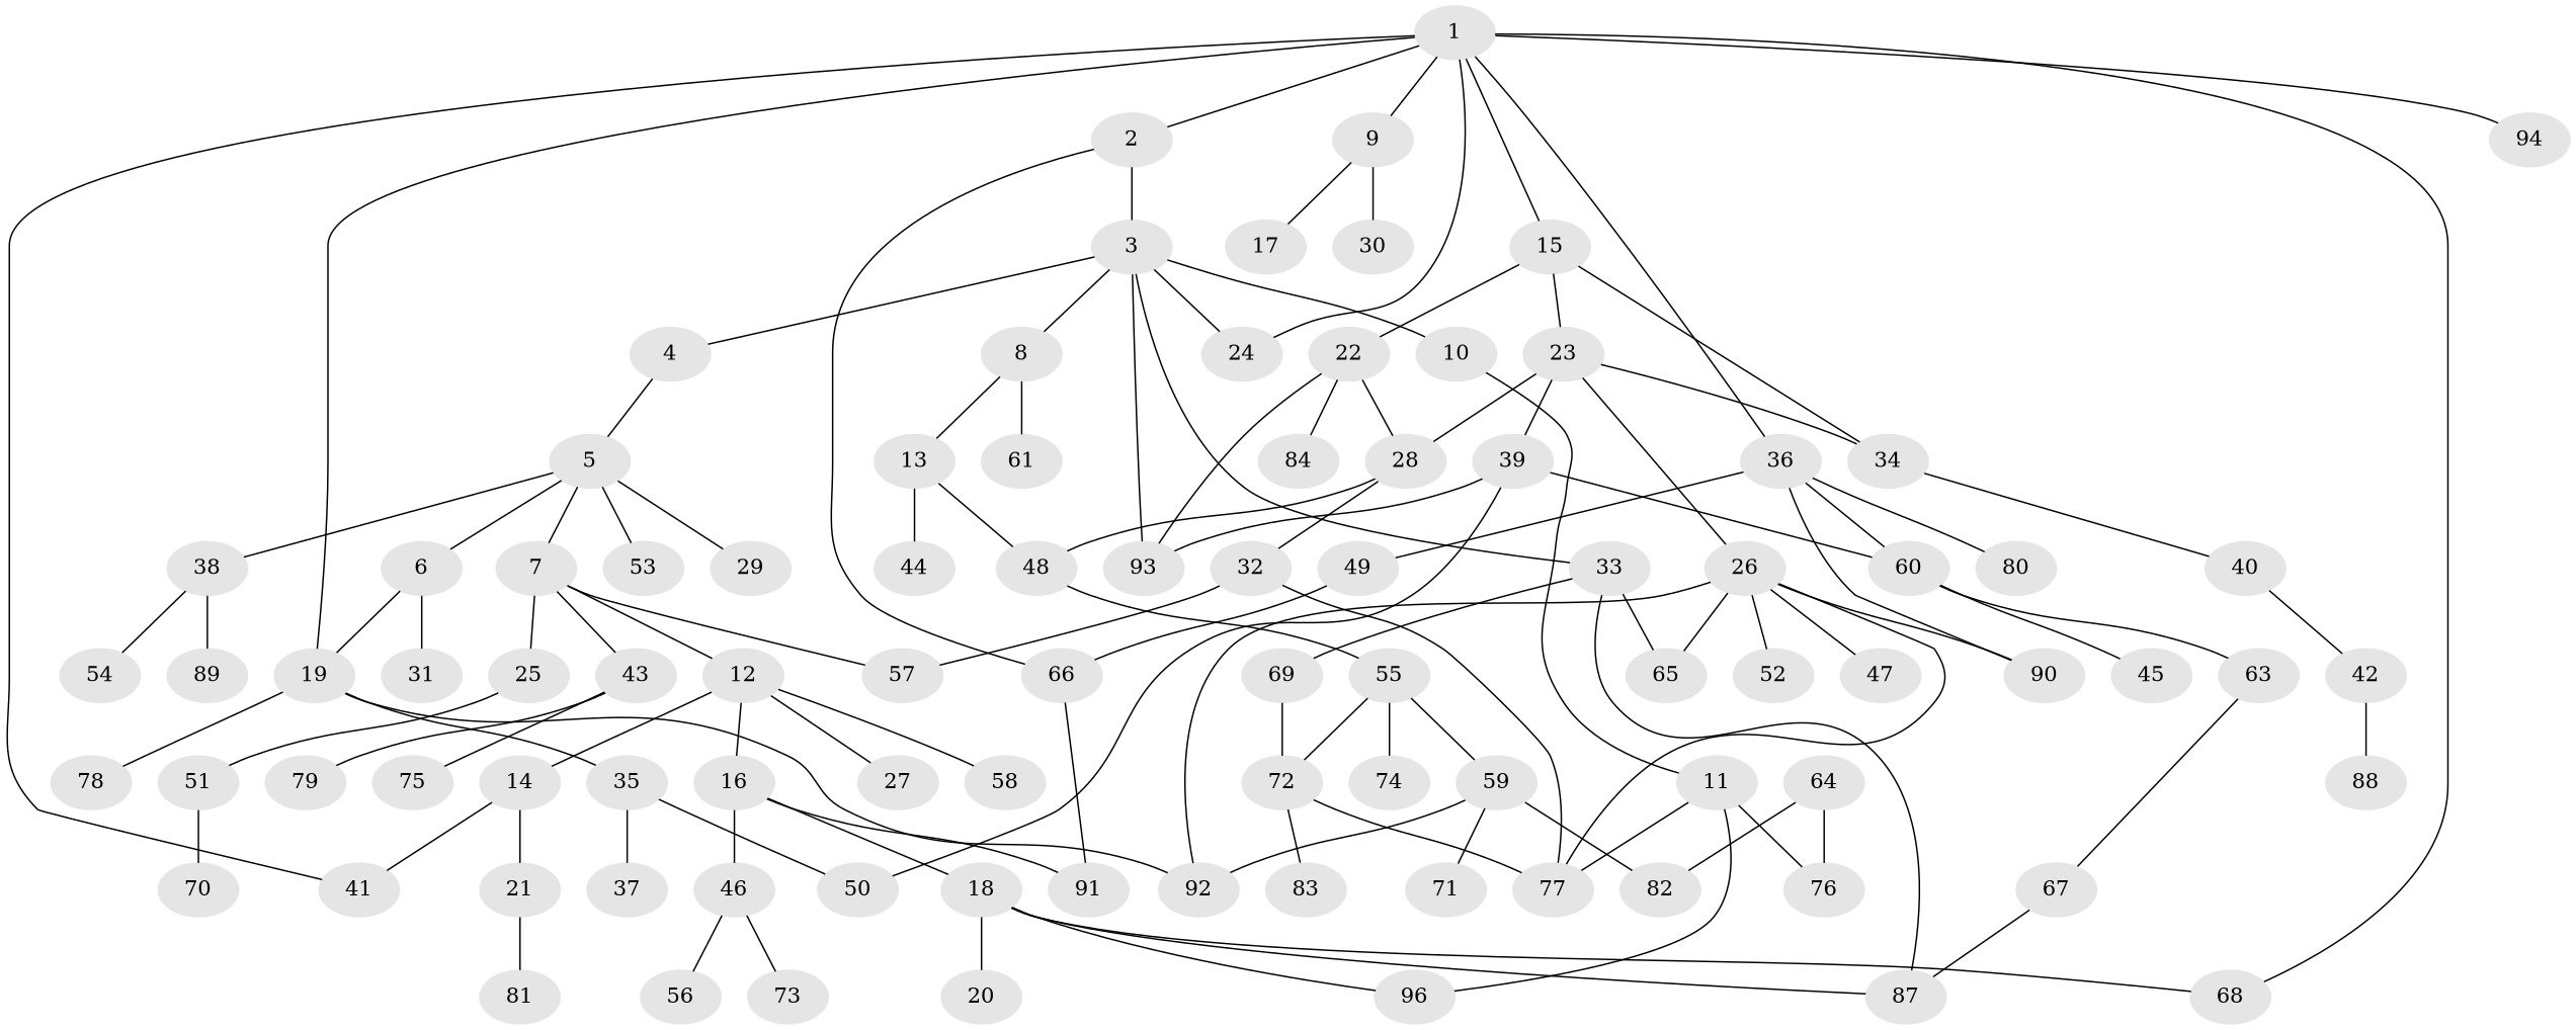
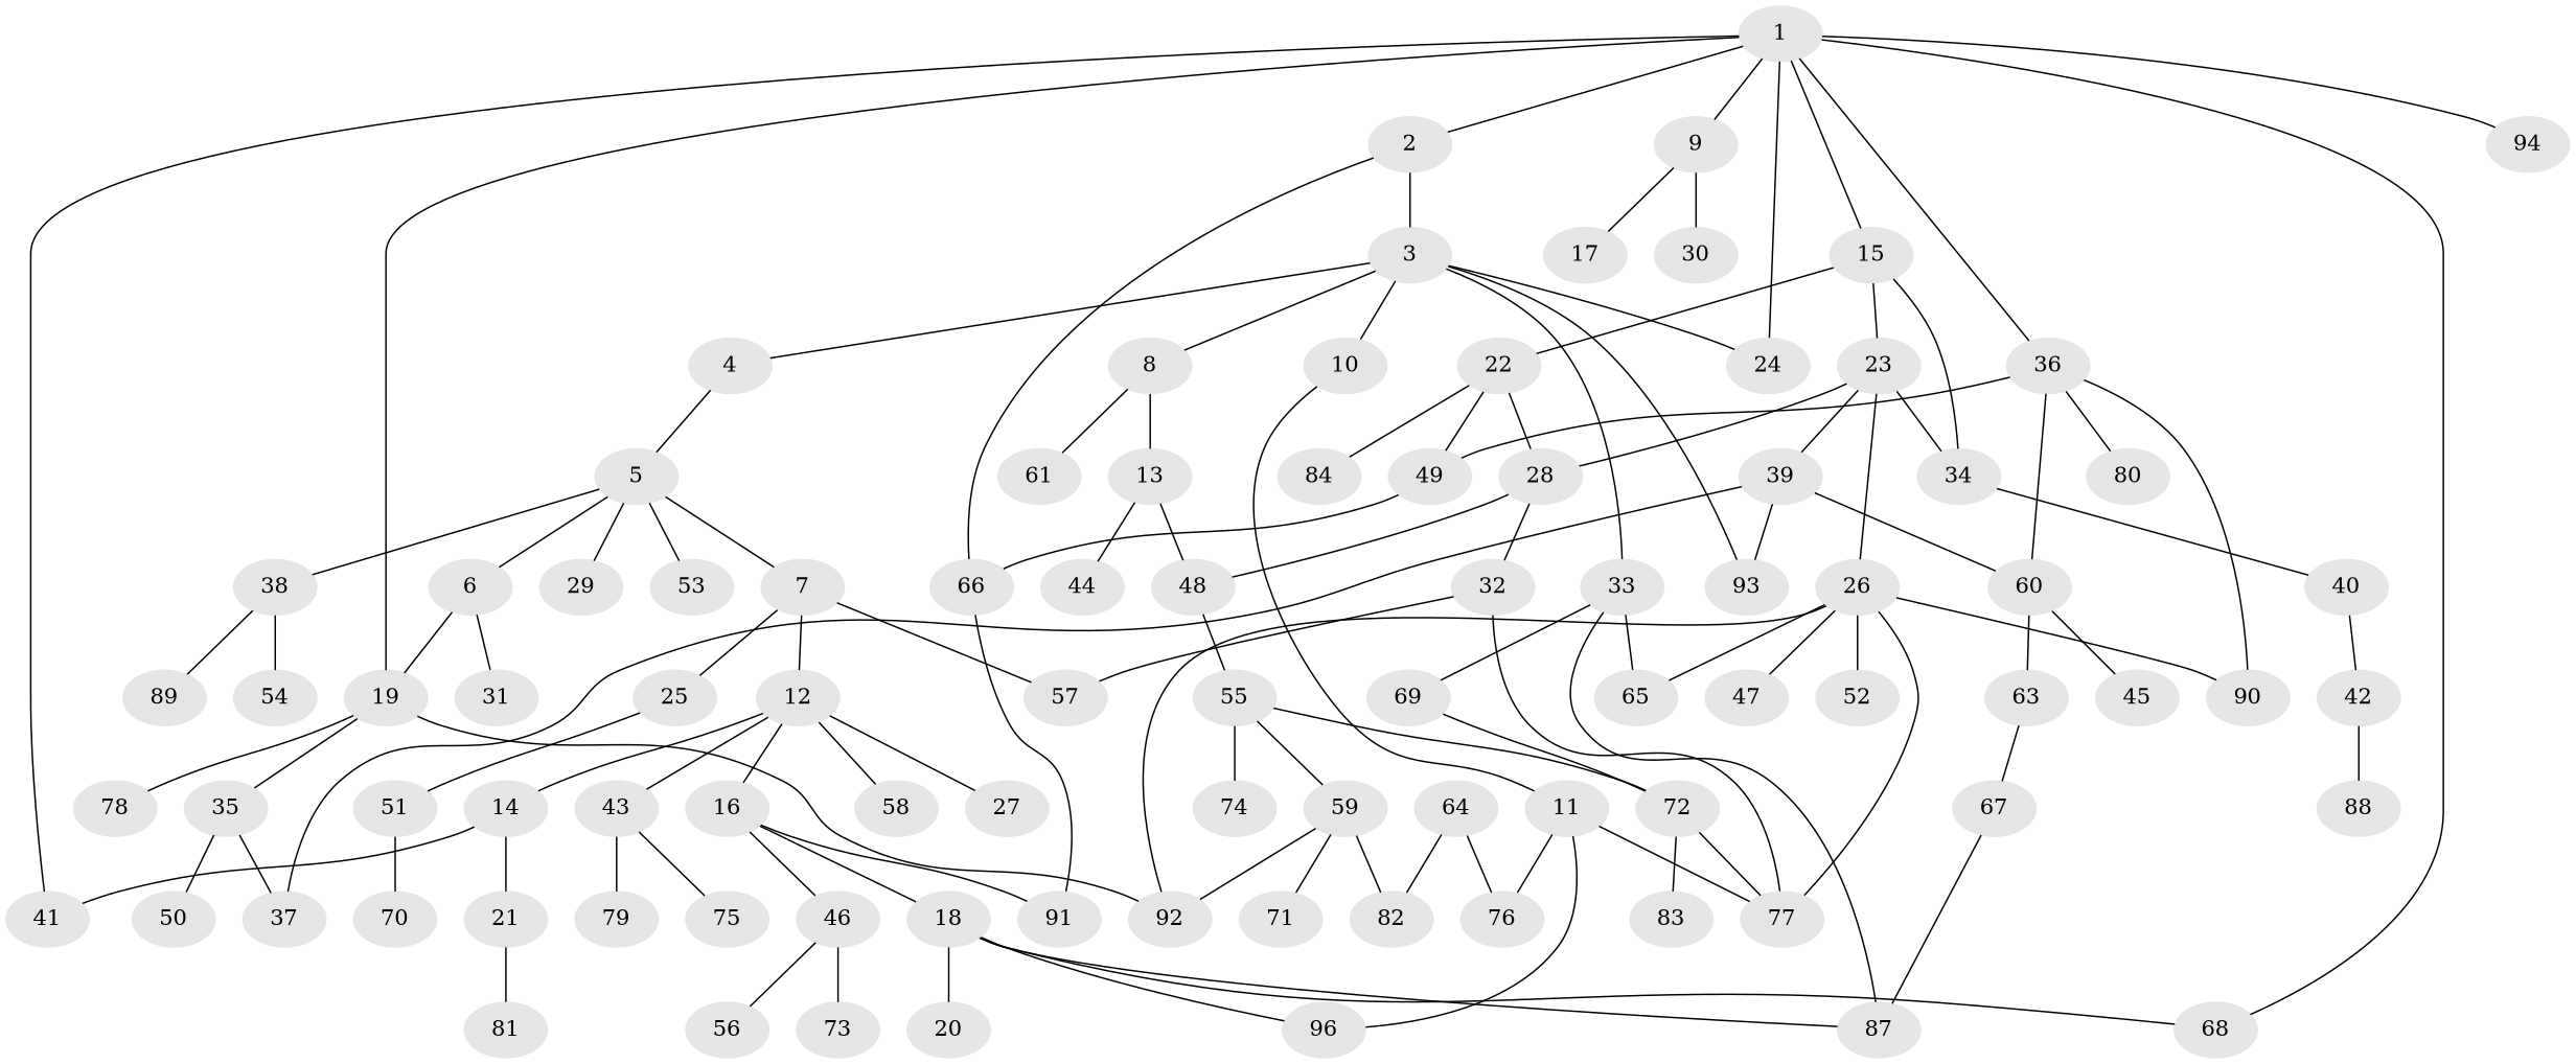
  graph {
    node [color=gray90 style=filled]
    1
    2
    9
    15
    19
    24
    36
    41
    68
    94
    3
    66
    17
    30
    22
    23
    34
    35
    78
    92
    49
    90
    60
    80
    4
    8
    10
    33
    93
    91
    5
    13
    61
    11
    87
    65
    69
    6
    7
    29
    38
    53
    31
    12
    25
    43
    57
    54
    89
    14
    16
    27
    58
    51
    75
    79
    44
    48
    76
    77
    n61 [label=96]
    21
    18
    46
    55
    81
    28
    84
    26
    39
    40
    20
    56
    73
    37
    50
    32
    47
    52
    70
    72
    42
    45
    63
    88
    59
    74
    71
    82
    83
    67
    64
    1 -- 2
    1 -- 9
    1 -- 15
    1 -- 19
    1 -- 24
    1 -- 36
    1 -- 41
    1 -- 68
    1 -- 94
    2 -- 3
    2 -- 66
    9 -- 17
    9 -- 30
    15 -- 22
    15 -- 23
    15 -- 34
    19 -- 35
    19 -- 78
    19 -- 92
    36 -- 49
    36 -- 90
    36 -- 60
    36 -- 80
    3 -- 24
    3 -- 4
    3 -- 8
    3 -- 10
    3 -- 33
    3 -- 93
    66 -- 91
-   22 -- 93
+   22 -- 49
    22 -- 28
    22 -- 84
    23 -- 34
    23 -- 28
    23 -- 26
    23 -- 39
    34 -- 40
    35 -- 37
    35 -- 50
    49 -- 66
    60 -- 45
    60 -- 63
    4 -- 5
    8 -- 13
    8 -- 61
    10 -- 11
    33 -- 87
    33 -- 65
    33 -- 69
    5 -- 6
    5 -- 7
    5 -- 29
    5 -- 38
    5 -- 53
    13 -- 44
    13 -- 48
    11 -- 76
    11 -- 77
    11 -- n61
    69 -- 72
    6 -- 19
    6 -- 31
    7 -- 12
    7 -- 25
-   7 -- 43
+   12 -- 43
    7 -- 57
    38 -- 54
    38 -- 89
    12 -- 14
    12 -- 16
    12 -- 27
    12 -- 58
    25 -- 51
    43 -- 75
    43 -- 79
    14 -- 41
    14 -- 21
    16 -- 91
    16 -- 18
    16 -- 46
    51 -- 70
    48 -- 55
    21 -- 81
    18 -- 68
    18 -- 87
    18 -- n61
    18 -- 20
    46 -- 56
    46 -- 73
    55 -- 72
    55 -- 59
    55 -- 74
    28 -- 48
    28 -- 32
    26 -- 92
    26 -- 90
    26 -- 65
    26 -- 77
    26 -- 47
    26 -- 52
    39 -- 60
    39 -- 93
-   39 -- 50
+   39 -- 37
    40 -- 42
    32 -- 57
    32 -- 77
    72 -- 77
    72 -- 83
    42 -- 88
    63 -- 67
    59 -- 92
    59 -- 71
    59 -- 82
    67 -- 87
    64 -- 76
    64 -- 82
  }
